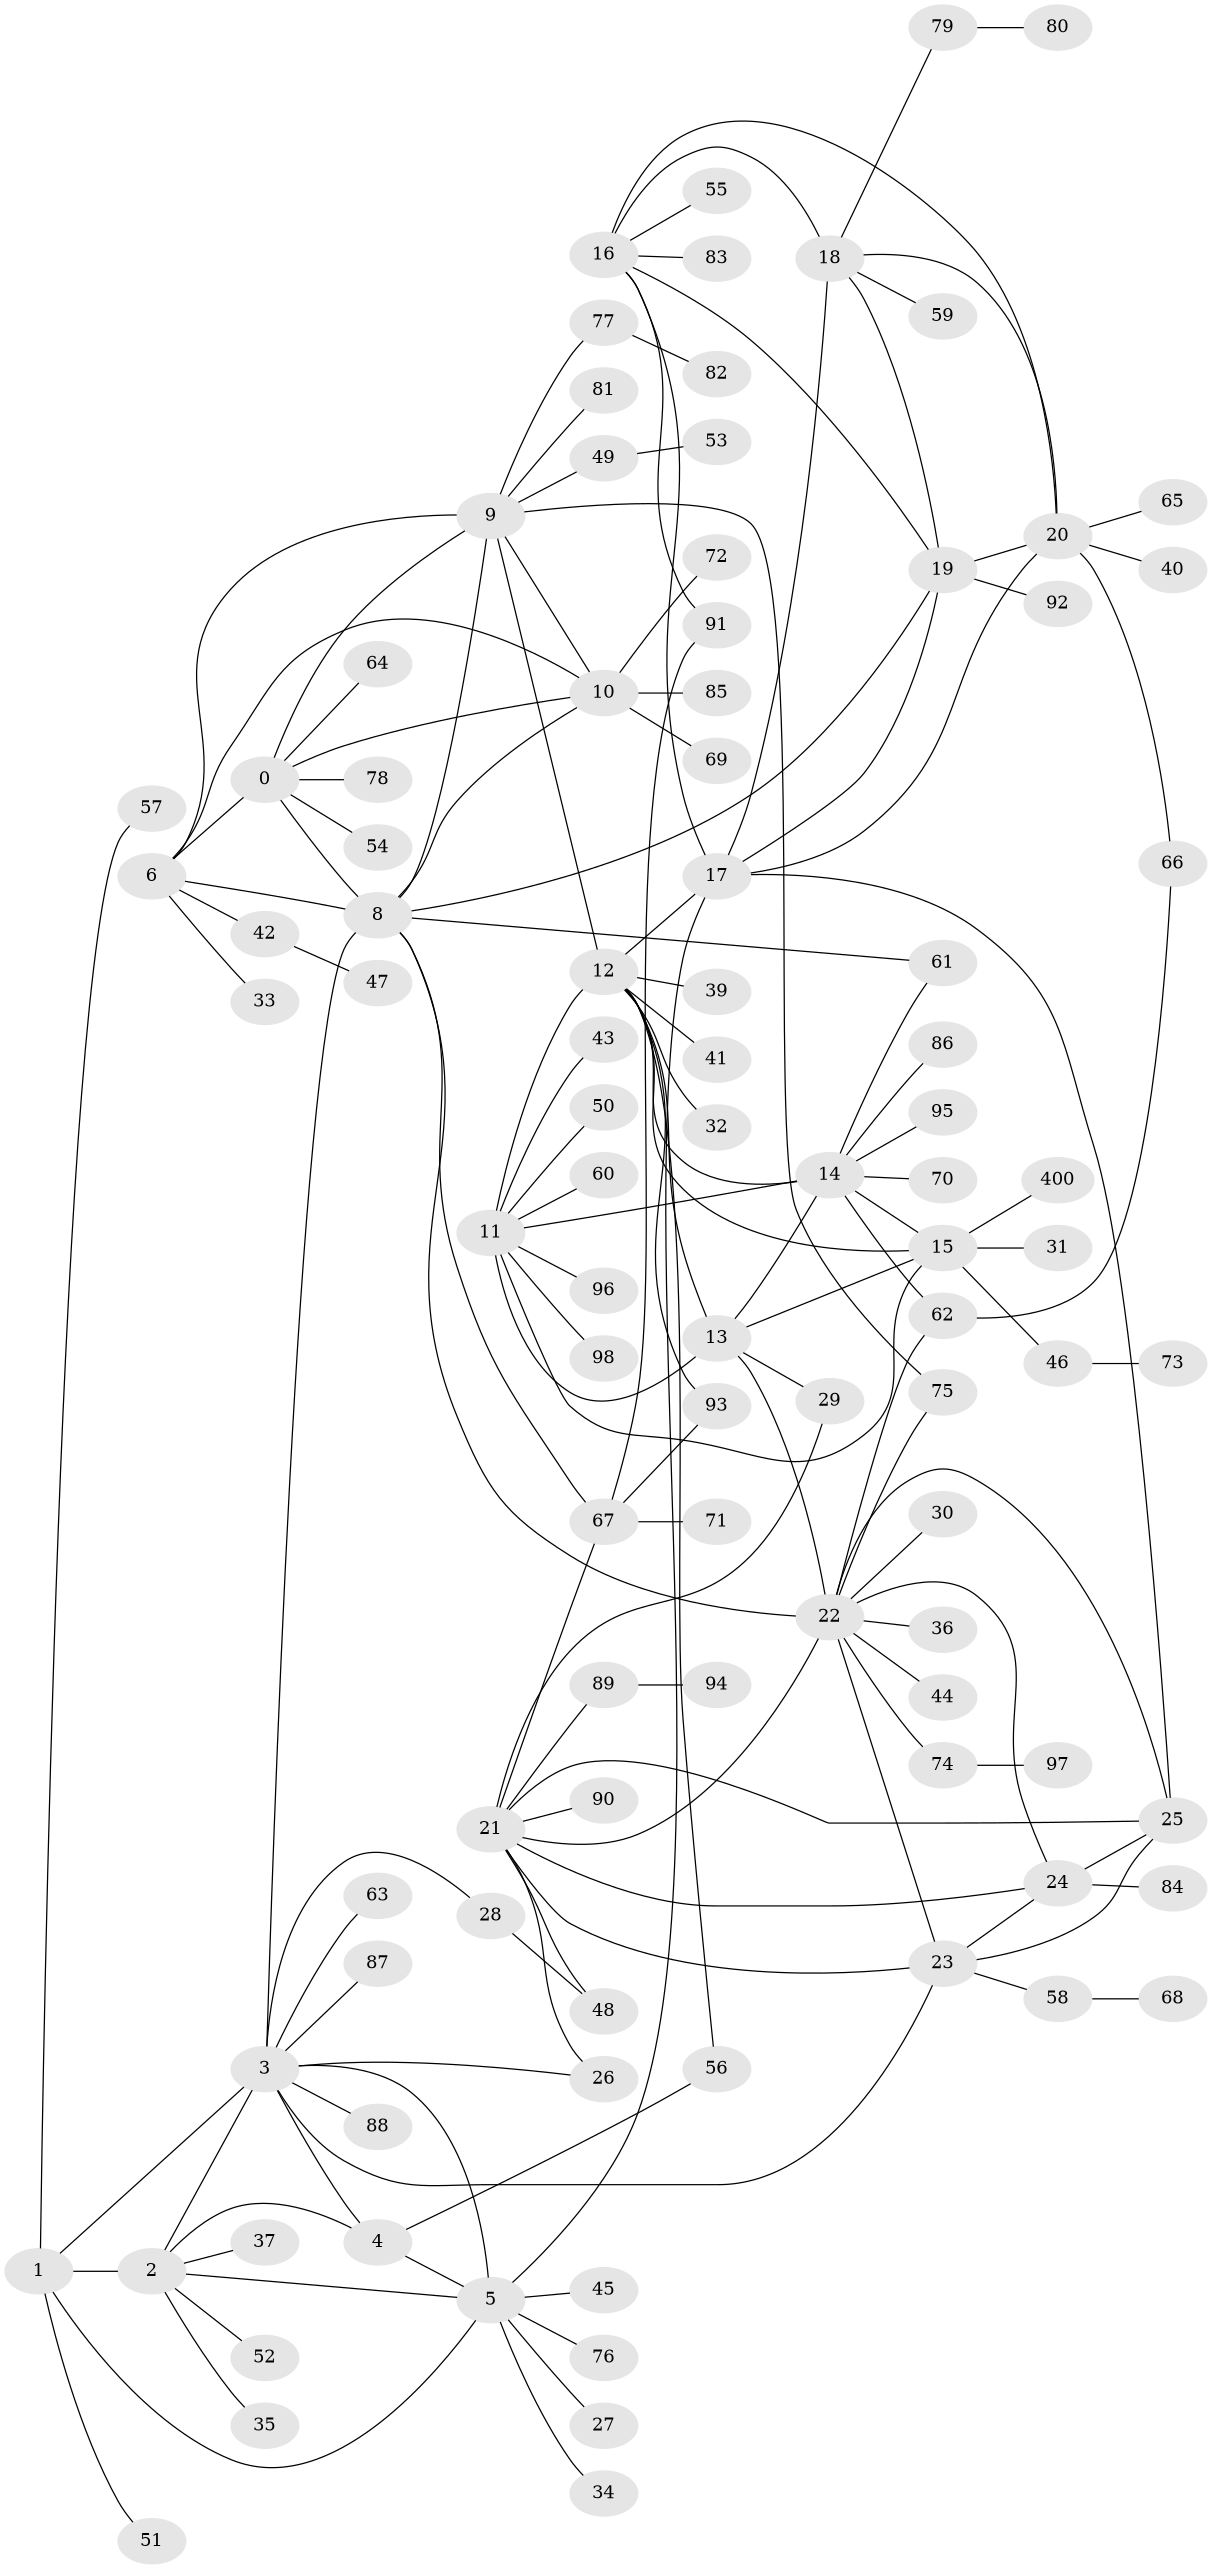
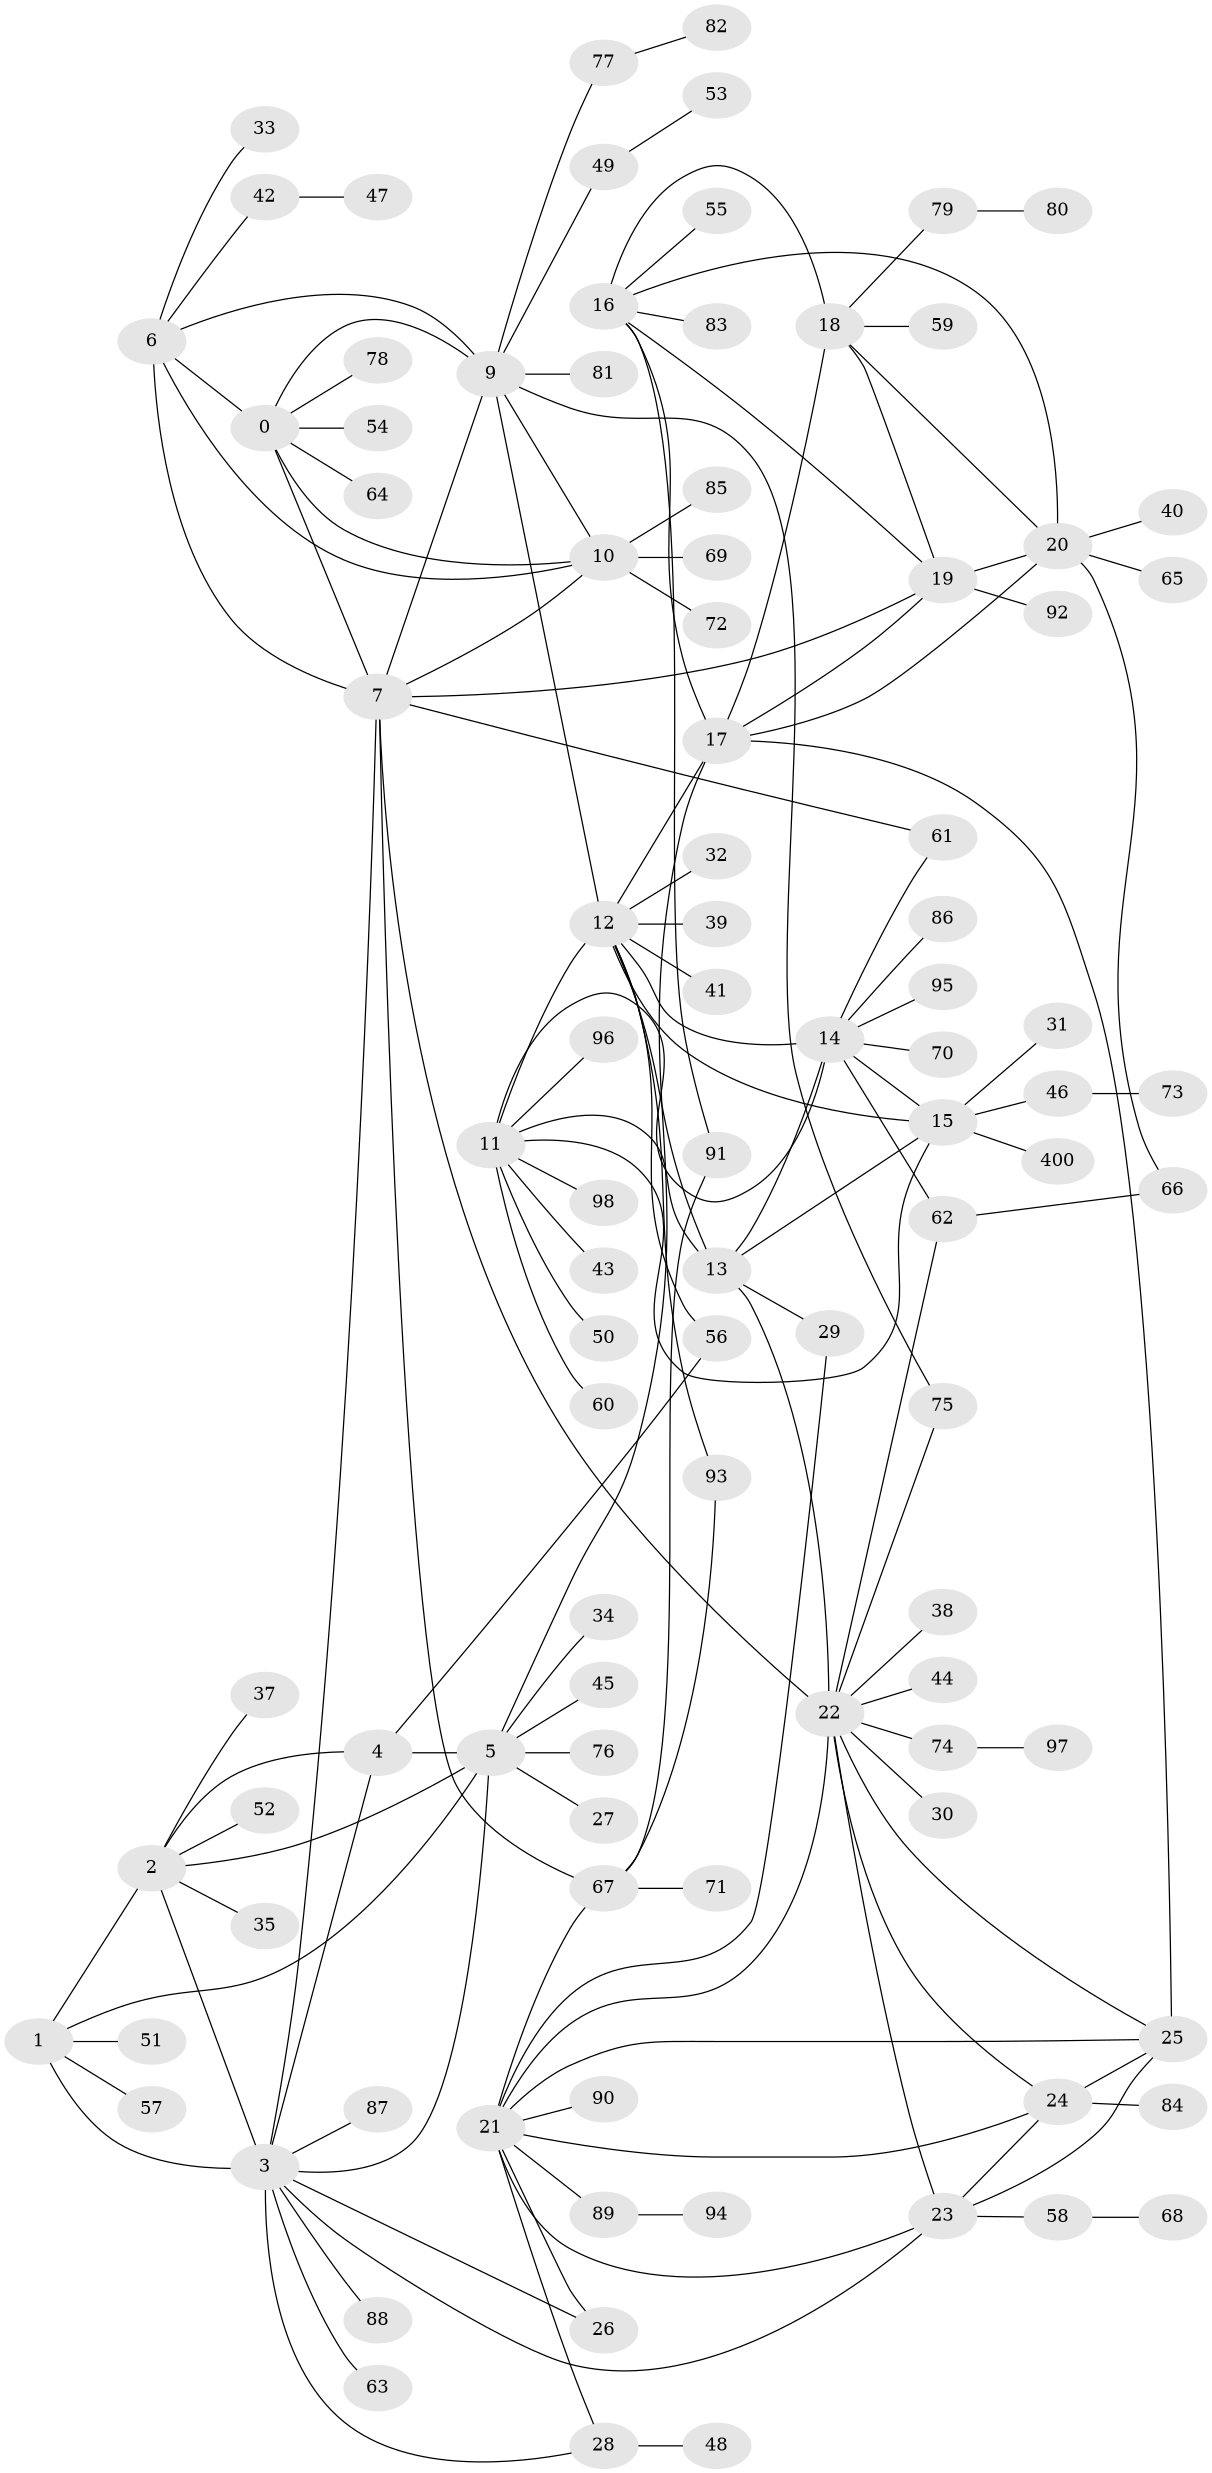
  graph {
    rankdir=LR
    node [color=gray90 style=filled]
    1
    2
    3
    5
    51
    57
    4
    35
    37
    52
-   8
+   8 [label=7]
    23
    26
    28
    63
    87
    88
    56
    17
    27
    34
    45
    76
    9
    10
    19
    22
    61
    67
    11
    12
    13
    14
    15
    43
    50
    60
    96
    98
    25
    24
    58
    48
    18
    20
    6
    n47 [label=0]
    33
    42
    54
    64
    78
    49
    75
    77
    81
    69
    72
    85
    47
    92
    62
    30
-   36
+   36 [label=38]
    44
    74
    93
    91
    71
    32
    39
    41
    53
    82
    29
    70
    86
    95
    31
    46
    n81 [label=400]
    66
    73
    16
    55
    83
    59
    79
    40
    65
    80
    21
    89
    90
    84
    94
    97
    68
    1 -- 2
    1 -- 3
    1 -- 5
    1 -- 51
    1 -- 57
    2 -- 3
    2 -- 5
    2 -- 4
    2 -- 35
    2 -- 37
    2 -- 52
    3 -- 5
    3 -- 4
    3 -- 8
    3 -- 23
    3 -- 26
    3 -- 28
    3 -- 63
    3 -- 87
    3 -- 88
    5 -- 17
    5 -- 27
    5 -- 34
    5 -- 45
    5 -- 76
    4 -- 5
    4 -- 56
    8 -- 9
    8 -- 10
    8 -- 19
    8 -- 22
    8 -- 61
    8 -- 67
    23 -- 25
    23 -- 24
    23 -- 58
    28 -- 48
    17 -- 19
    17 -- 25
    17 -- 18
    17 -- 20
    9 -- 10
    9 -- 12
    9 -- 49
    9 -- 75
    9 -- 77
    9 -- 81
    10 -- 69
    10 -- 72
    10 -- 85
    19 -- 20
    19 -- 92
    22 -- 23
    22 -- 25
    22 -- 24
    22 -- 75
    22 -- 62
    22 -- 30
    22 -- 36
    22 -- 44
    22 -- 74
    67 -- 93
    67 -- 91
    67 -- 71
    11 -- 12
    11 -- 13
    11 -- 14
    11 -- 15
    11 -- 43
    11 -- 50
    11 -- 60
    11 -- 96
    11 -- 98
    12 -- 56
    12 -- 17
    12 -- 13
    12 -- 14
    12 -- 15
    12 -- 93
    12 -- 32
    12 -- 39
    12 -- 41
    13 -- 22
    13 -- 14
    13 -- 15
    13 -- 29
    14 -- 61
    14 -- 15
    14 -- 62
    14 -- 70
    14 -- 86
    14 -- 95
    15 -- 31
    15 -- 46
    15 -- n81
    24 -- 25
    24 -- 84
    58 -- 68
    18 -- 19
    18 -- 20
    18 -- 59
    18 -- 79
    20 -- 66
    20 -- 40
    20 -- 65
    6 -- 8
    6 -- 9
    6 -- 10
    6 -- n47
    6 -- 33
    6 -- 42
    n47 -- 8
    n47 -- 9
    n47 -- 10
    n47 -- 54
    n47 -- 64
    n47 -- 78
    42 -- 47
    49 -- 53
    77 -- 82
    62 -- 66
    74 -- 97
    46 -- 73
    16 -- 17
    16 -- 19
    16 -- 18
    16 -- 20
    16 -- 91
    16 -- 55
    16 -- 83
    79 -- 80
    21 -- 23
    21 -- 26
-   21 -- 48
+   21 -- 28
    21 -- 22
    21 -- 67
    21 -- 25
    21 -- 24
    21 -- 29
    21 -- 89
    21 -- 90
    89 -- 94
  }
